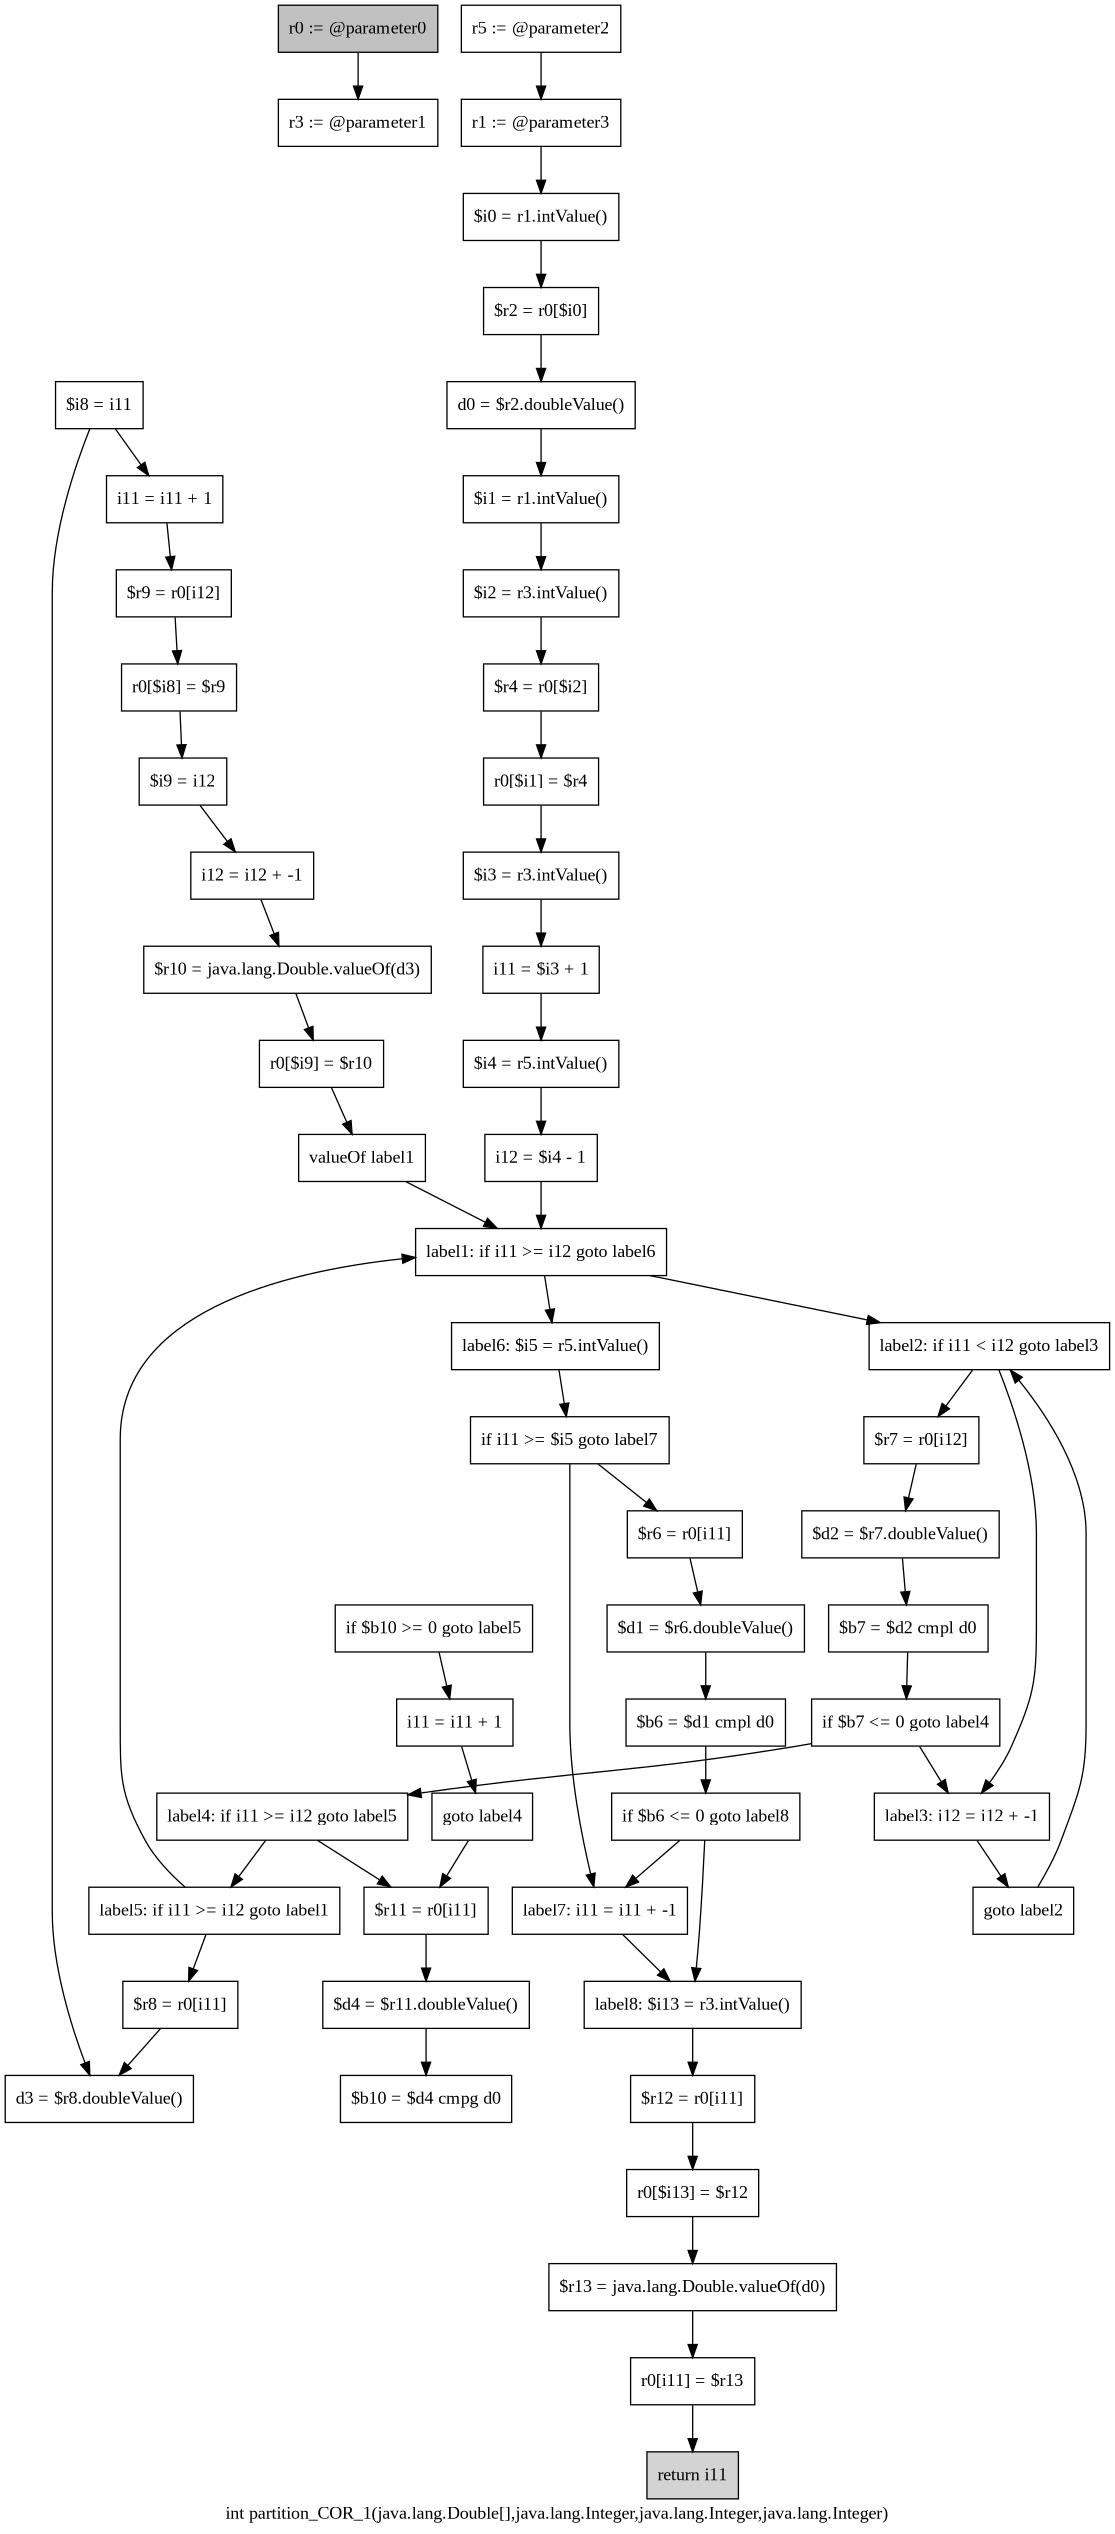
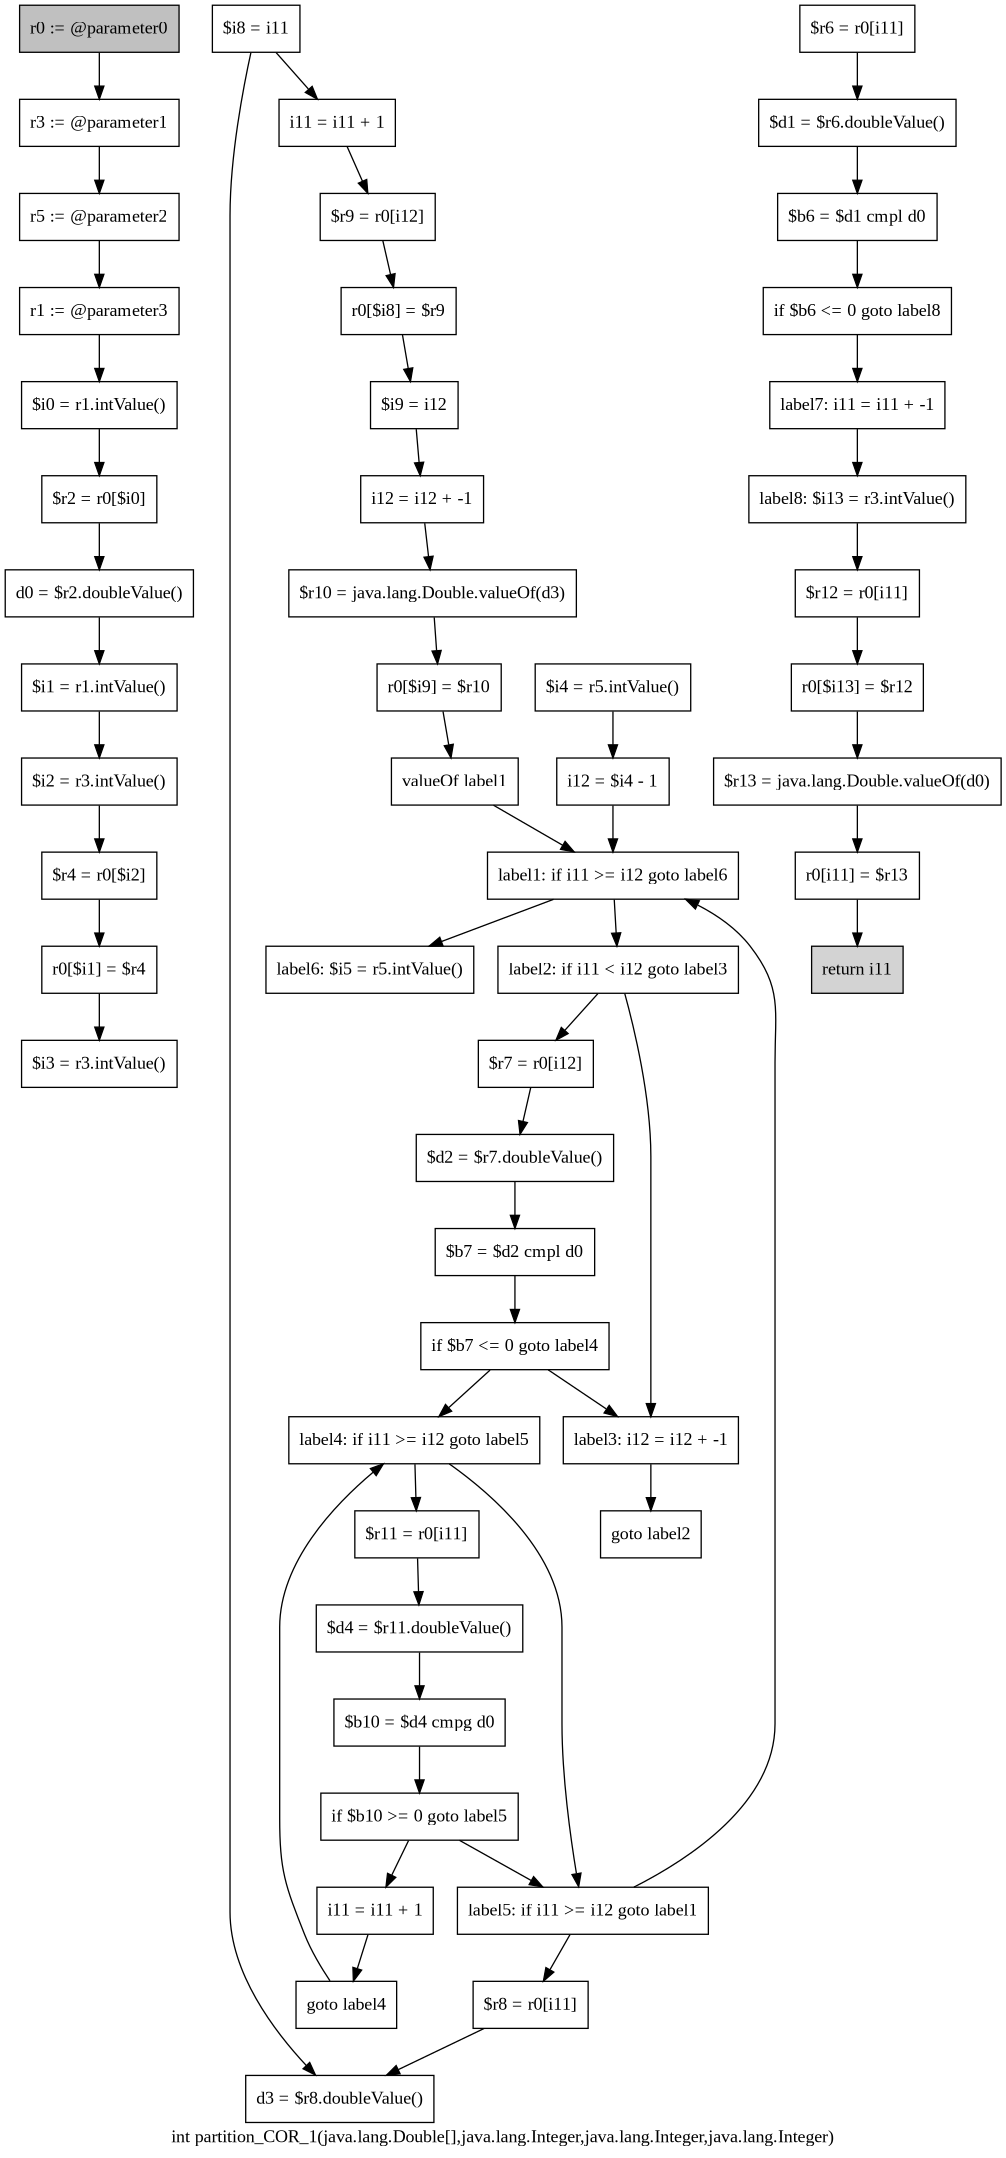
  digraph {
    fontname="Liberation Serif"
    label="int partition_COR_1(java.lang.Double[],java.lang.Integer,java.lang.Integer,java.lang.Integer)"
    node [fontname="Liberation Serif" shape=box]
    edge [fontname="Liberation Serif"]
    n1 [fillcolor=gray label="r0 := @parameter0" style=filled]
    n2 [label="r3 := @parameter1"]
    n3 [label="r5 := @parameter2"]
    n4 [label="r1 := @parameter3"]
    n5 [label="$i0 = r1.intValue()"]
    n6 [label="$r2 = r0[$i0]"]
    n7 [label="d0 = $r2.doubleValue()"]
    n8 [label="$i1 = r1.intValue()"]
    n9 [label="$i2 = r3.intValue()"]
    n10 [label="$r4 = r0[$i2]"]
    n11 [label="r0[$i1] = $r4"]
    n12 [label="$i3 = r3.intValue()"]
-   n13 [label="i11 = $i3 + 1"]
    n14 [label="$i4 = r5.intValue()"]
    n15 [label="i12 = $i4 - 1"]
    n16 [label="label1: if i11 >= i12 goto label6"]
    n17 [label="label2: if i11 < i12 goto label3"]
    n18 [label="label6: $i5 = r5.intValue()"]
    n19 [label="$r7 = r0[i12]"]
    n20 [label="label3: i12 = i12 + -1"]
-   n21 [label="if i11 >= $i5 goto label7"]
    n22 [label="$d2 = $r7.doubleValue()"]
    n23 [label="goto label2"]
    n24 [label="$r6 = r0[i11]"]
    n25 [label="label7: i11 = i11 + -1"]
    n26 [label="$b7 = $d2 cmpl d0"]
    n27 [label="if $b7 <= 0 goto label4"]
    n28 [label="label4: if i11 >= i12 goto label5"]
    n29 [label="$r11 = r0[i11]"]
    n30 [label="label5: if i11 >= i12 goto label1"]
    n31 [label="$d4 = $r11.doubleValue()"]
    n32 [label="$r8 = r0[i11]"]
    n33 [label="$b10 = $d4 cmpg d0"]
    n34 [label="d3 = $r8.doubleValue()"]
    n35 [label="if $b10 >= 0 goto label5"]
    n36 [label="i11 = i11 + 1"]
    n37 [label="goto label4"]
    n38 [label="$i8 = i11"]
    n39 [label="i11 = i11 + 1"]
    n40 [label="$r9 = r0[i12]"]
    n41 [label="r0[$i8] = $r9"]
    n42 [label="$i9 = i12"]
    n43 [label="i12 = i12 + -1"]
    n44 [label="$r10 = java.lang.Double.valueOf(d3)"]
    n45 [label="r0[$i9] = $r10"]
    n46 [label="valueOf label1"]
    n47 [label="$d1 = $r6.doubleValue()"]
    n48 [label="label8: $i13 = r3.intValue()"]
    n49 [label="$b6 = $d1 cmpl d0"]
    n50 [label="$r12 = r0[i11]"]
    n51 [label="if $b6 <= 0 goto label8"]
    n52 [label="r0[$i13] = $r12"]
    n53 [label="$r13 = java.lang.Double.valueOf(d0)"]
    n54 [label="r0[i11] = $r13"]
    n55 [fillcolor=lightgray label="return i11" style=filled]
    n1 -> n2
+   n2 -> n3
    n3 -> n4
    n4 -> n5
    n5 -> n6
    n6 -> n7
    n7 -> n8
    n8 -> n9
    n9 -> n10
    n10 -> n11
    n11 -> n12
-   n12 -> n13
-   n13 -> n14
    n14 -> n15
    n15 -> n16
    n16 -> n17
    n16 -> n18
    n17 -> n19
    n17 -> n20
-   n18 -> n21
    n19 -> n22
    n20 -> n23
-   n21 -> n24
-   n21 -> n25
    n22 -> n26
-   n23 -> n17
    n24 -> n47
    n25 -> n48
    n26 -> n27
    n27 -> n20
    n27 -> n28
    n28 -> n29
    n28 -> n30
    n29 -> n31
    n30 -> n16
    n30 -> n32
    n31 -> n33
    n32 -> n34
+   n33 -> n35
+   n35 -> n30
    n35 -> n36
    n36 -> n37
-   n37 -> n29
+   n37 -> n28
    n38 -> n34
    n38 -> n39
    n39 -> n40
    n40 -> n41
    n41 -> n42
    n42 -> n43
    n43 -> n44
    n44 -> n45
    n45 -> n46
    n46 -> n16
    n47 -> n49
    n48 -> n50
    n49 -> n51
    n50 -> n52
    n51 -> n25
-   n51 -> n48
    n52 -> n53
    n53 -> n54
    n54 -> n55
  }
